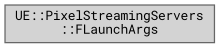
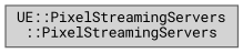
  digraph {
    rankdir=LR
    fontname="Roboto Mono"
-   n1 [color=grey40 fillcolor=lightgrey fontname="Roboto Mono" fontsize=10 height=0.2 label="UE::PixelStreamingServers\l::FLaunchArgs" shape=box style=filled width=0.4]
+   n1 [color=grey40 fillcolor=lightgrey fontname="Roboto Mono" fontsize=10 height=0.2 label="UE::PixelStreamingServers\l::PixelStreamingServers" shape=box style=filled width=0.4]
  }
